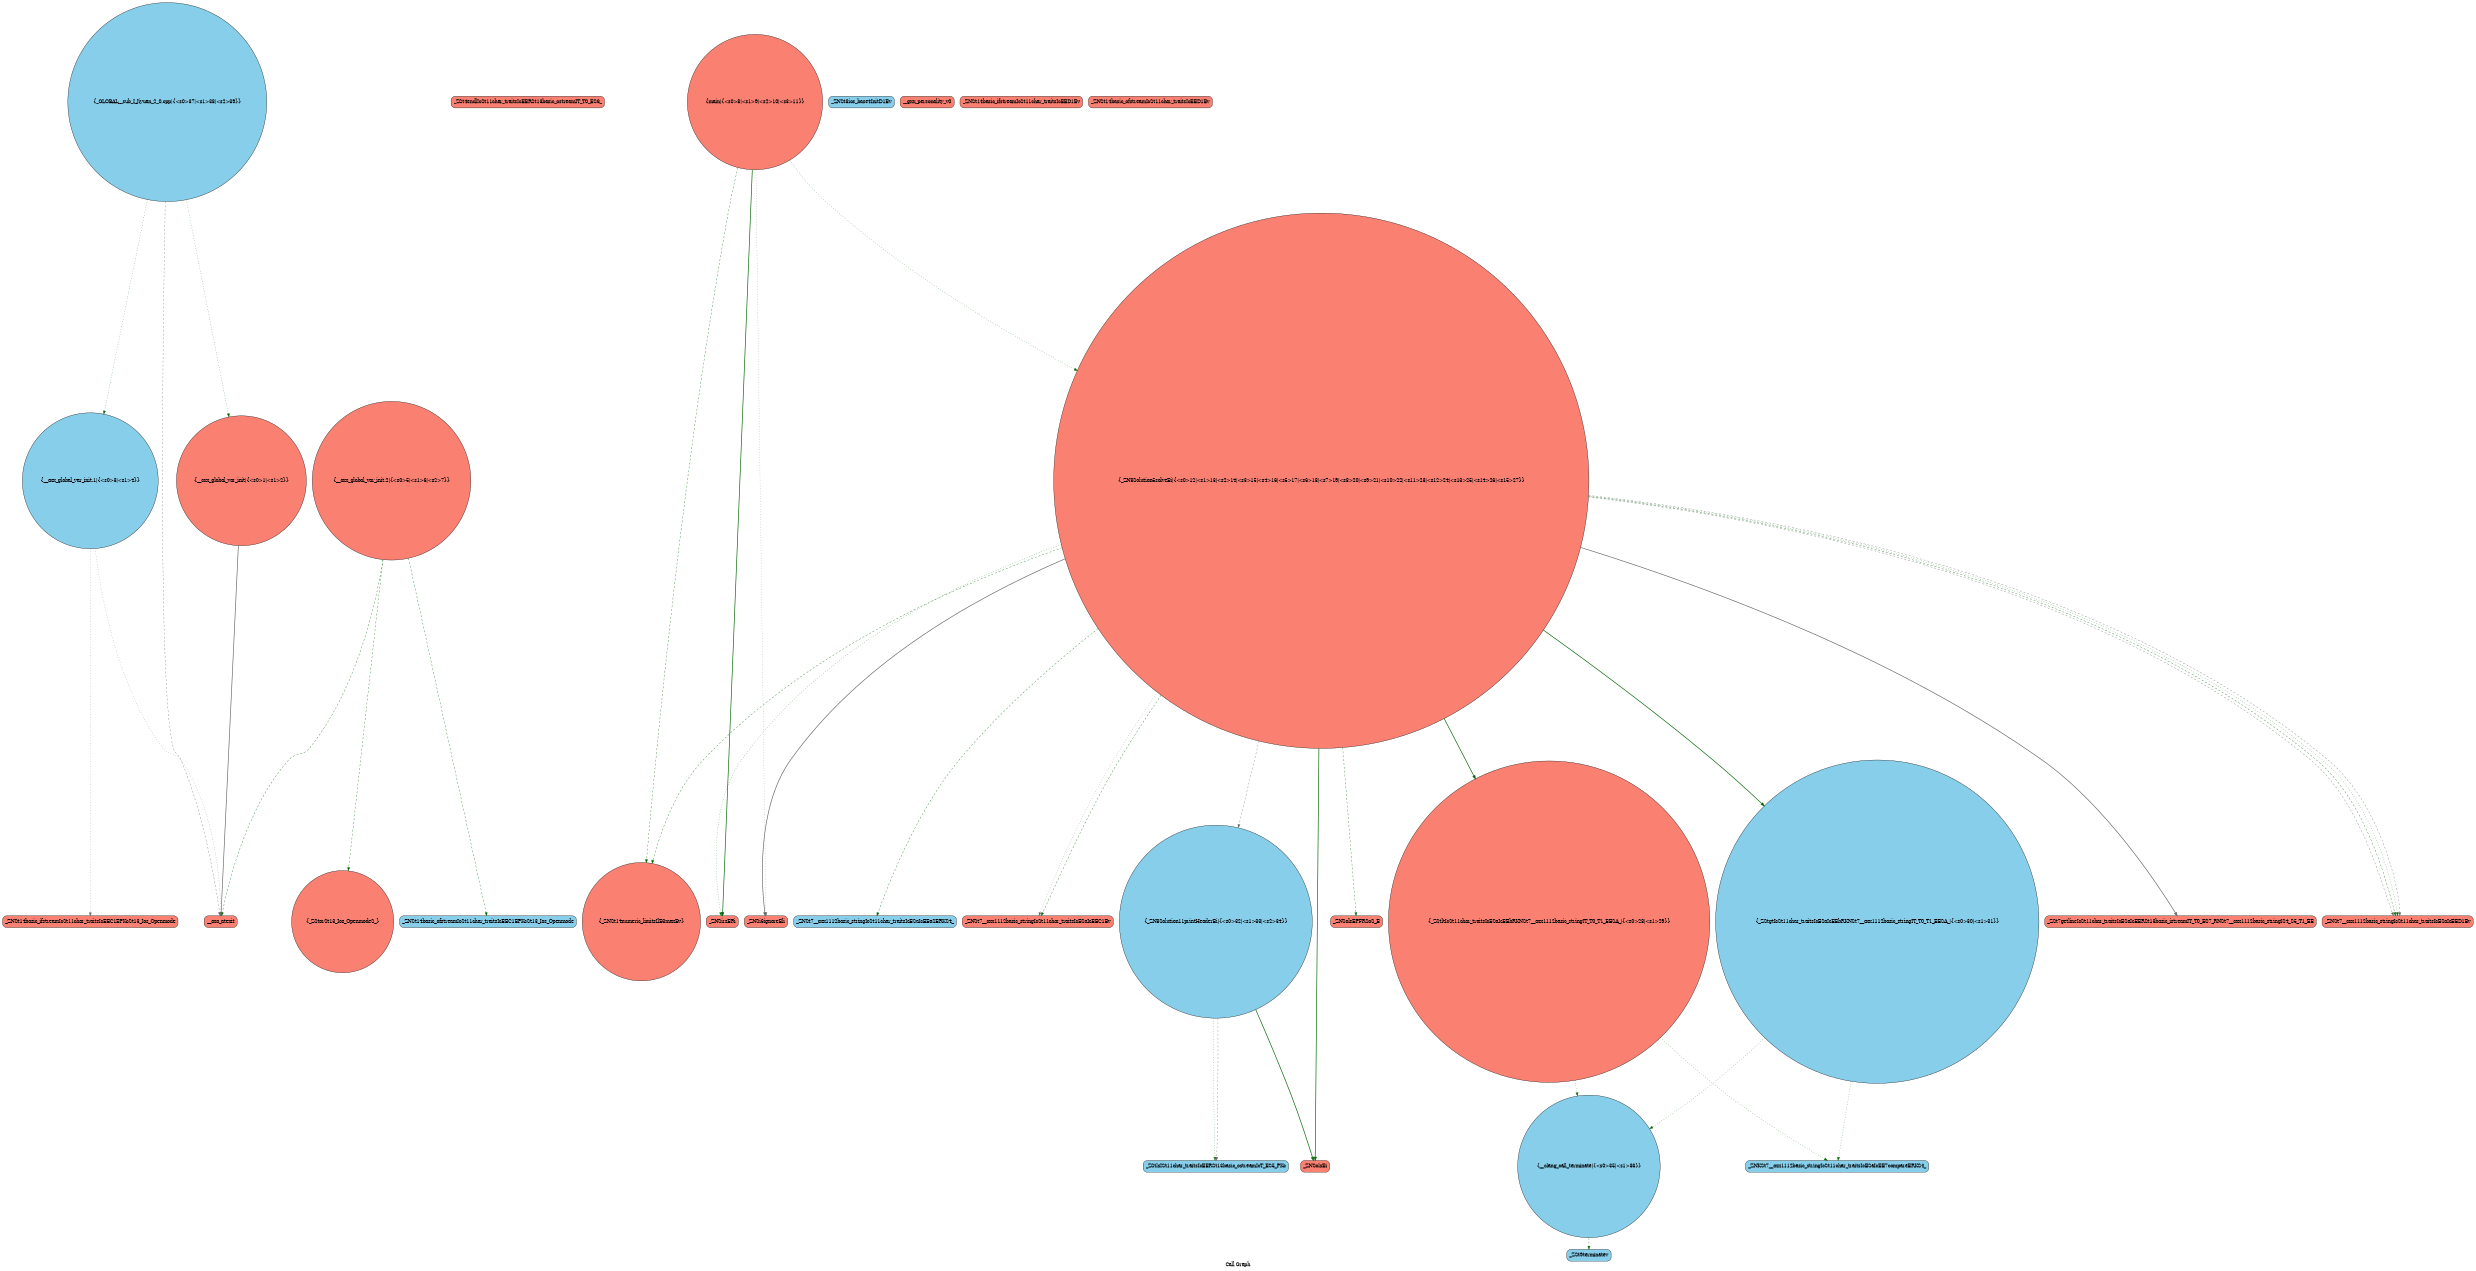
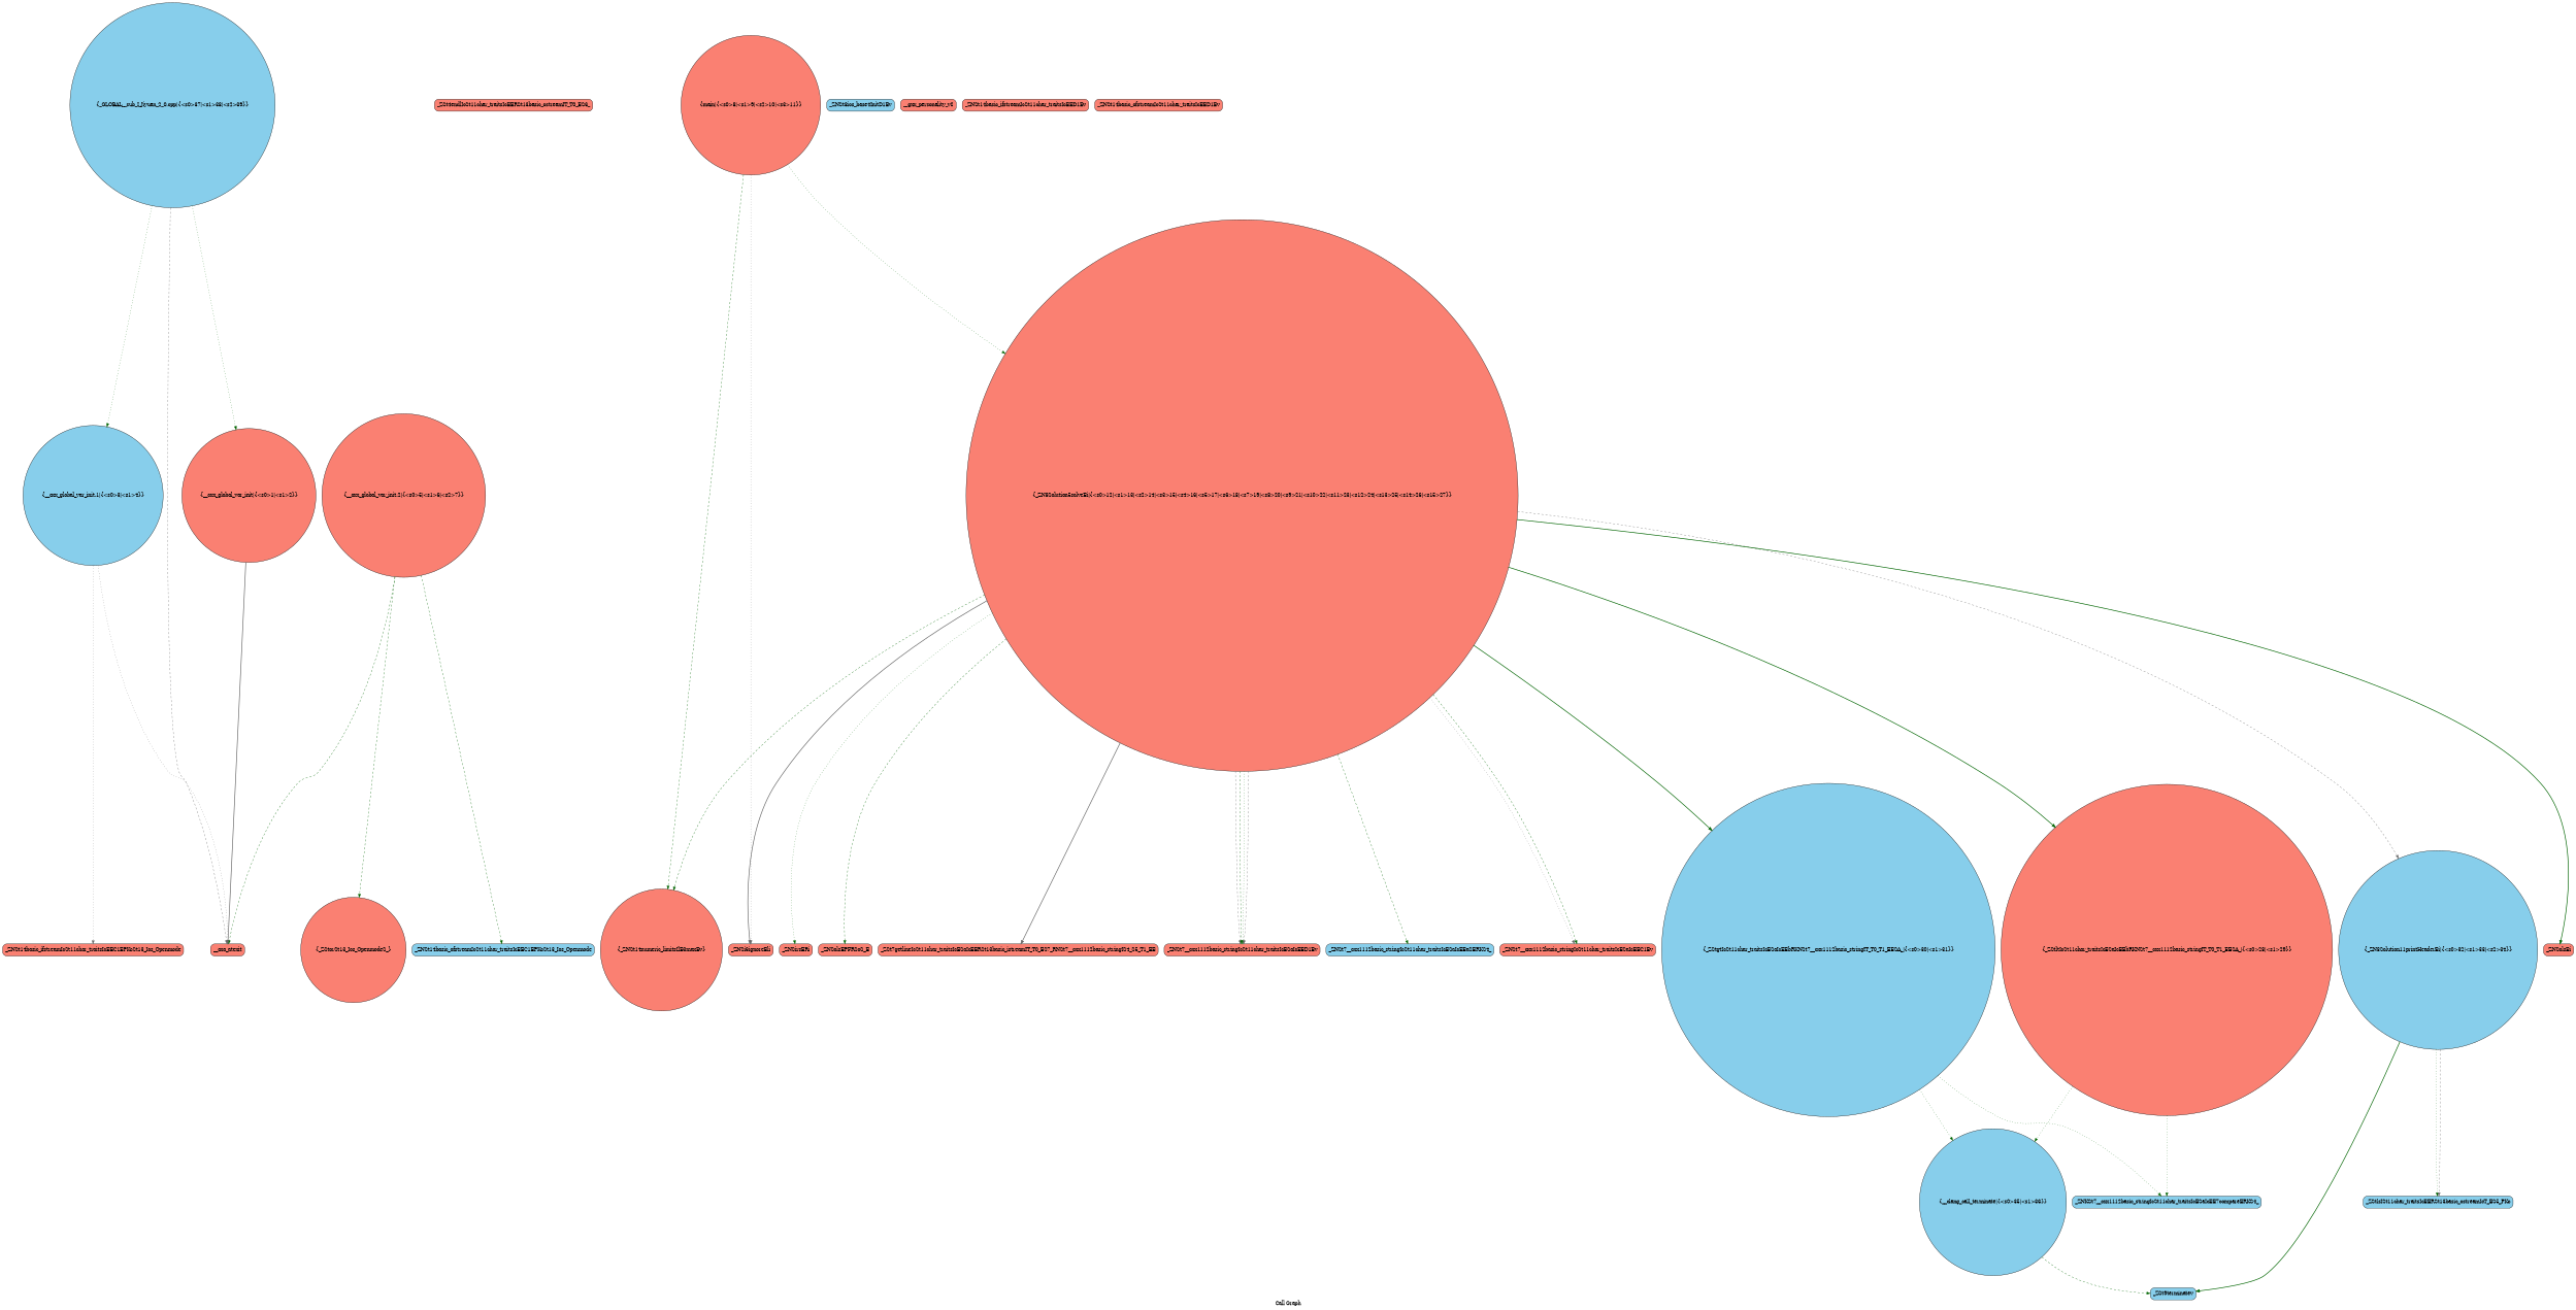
  digraph {
    label="Call Graph"
    node [fillcolor=salmon shape=Mrecord style=filled]
    edge [color=darkgreen style=dashed tailport=s1]
    n1 [label="{__cxx_global_var_init|{<s0>1|<s1>2}}" shape=circle]
    n2 [label="{__cxa_atexit}"]
    n3 [label="{_ZSt4endlIcSt11char_traitsIcEERSt13basic_ostreamIT_T0_ES6_}"]
    n4 [label="{__cxx_global_var_init.2|{<s0>5|<s1>6|<s2>7}}" shape=circle]
    n5 [label="{_ZStorSt13_Ios_OpenmodeS_}" shape=circle]
    n6 [fillcolor=skyblue label="{_ZNSt14basic_ofstreamIcSt11char_traitsIcEEC1EPKcSt13_Ios_Openmode}"]
    n7 [label="{_ZNSt14numeric_limitsIlE3maxEv}" shape=circle]
    n8 [fillcolor=skyblue label="{_ZNSt7__cxx1112basic_stringIcSt11char_traitsIcESaIcEEaSERKS4_}"]
    n9 [fillcolor=skyblue label="{_ZNSt8ios_base4InitD1Ev}"]
    n10 [fillcolor=skyblue label="{__clang_call_terminate|{<s0>35|<s1>36}}" shape=circle]
    n11 [fillcolor=skyblue label="{_ZSt9terminatev}"]
    n12 [label="{_ZNSt7__cxx1112basic_stringIcSt11char_traitsIcESaIcEEC1Ev}"]
    n13 [fillcolor=skyblue label="{_ZN8Solution11printHeaderEi|{<s0>32|<s1>33|<s2>34}}" shape=circle]
    n14 [fillcolor=skyblue label="{_ZStlsISt11char_traitsIcEERSt13basic_ostreamIcT_ES5_PKc}"]
    n15 [label="{_ZNSolsEi}"]
    n16 [fillcolor=skyblue label="{__cxx_global_var_init.1|{<s0>3|<s1>4}}" shape=circle]
    n17 [label="{_ZNSt14basic_ifstreamIcSt11char_traitsIcEEC1EPKcSt13_Ios_Openmode}"]
    n18 [label="{main|{<s0>8|<s1>9|<s2>10|<s3>11}}" shape=circle]
    n19 [label="{_ZNSirsERi}"]
    n20 [label="{_ZNSi6ignoreEli}"]
    n21 [label="{_ZN8Solution5solveEi|{<s0>12|<s1>13|<s2>14|<s3>15|<s4>16|<s5>17|<s6>18|<s7>19|<s8>20|<s9>21|<s10>22|<s11>23|<s12>24|<s13>25|<s14>26|<s15>27}}" shape=circle]
    n22 [label="{_ZNSolsEPFRSoS_E}"]
    n23 [fillcolor=skyblue label="{_ZStgtIcSt11char_traitsIcESaIcEEbRKNSt7__cxx1112basic_stringIT_T0_T1_EESA_|{<s0>30|<s1>31}}" shape=circle]
    n24 [label="{_ZSt7getlineIcSt11char_traitsIcESaIcEERSt13basic_istreamIT_T0_ES7_RNSt7__cxx1112basic_stringIS4_S5_T1_EE}"]
    n25 [label="{_ZStltIcSt11char_traitsIcESaIcEEbRKNSt7__cxx1112basic_stringIT_T0_T1_EESA_|{<s0>28|<s1>29}}" shape=circle]
    n26 [label="{_ZNSt7__cxx1112basic_stringIcSt11char_traitsIcESaIcEED1Ev}"]
    n27 [fillcolor=skyblue label="{_ZNKSt7__cxx1112basic_stringIcSt11char_traitsIcESaIcEE7compareERKS4_}"]
    n28 [label="{__gxx_personality_v0}"]
    n29 [label="{_ZNSt14basic_ifstreamIcSt11char_traitsIcEED1Ev}"]
    n30 [fillcolor=skyblue label="{_GLOBAL__sub_I_Jiyuan_2_0.cpp|{<s0>37|<s1>38|<s2>39}}" shape=circle]
    n31 [label="{_ZNSt14basic_ofstreamIcSt11char_traitsIcEED1Ev}"]
    n1 -> n2 [color=gray40 style=bold]
    n4 -> n2 [tailport=s2]
    n4 -> n5 [tailport=s0]
    n4 -> n6
    n10 -> n11
    n13 -> n14 [style=dotted tailport=s0]
    n13 -> n14 [color=gray40 tailport=s2]
-   n13 -> n15 [style=bold]
+   n13 -> n11 [style=bold]
    n16 -> n2 [color=gray40 style=dotted]
    n16 -> n17 [color=gray40 style=dotted tailport=s0]
    n18 -> n7
-   n18 -> n19 [style=bold tailport=s0]
    n18 -> n20 [color=gray40 style=dotted tailport=s2]
    n18 -> n21 [style=dotted tailport=s3]
    n21 -> n7
    n21 -> n8 [tailport=s9]
    n21 -> n12 [color=gray40 style=dotted tailport=s3]
    n21 -> n12 [tailport=s4]
    n21 -> n13 [color=gray40 tailport=s11]
    n21 -> n15 [style=bold tailport=s12]
    n21 -> n19 [style=dotted tailport=s0]
    n21 -> n20 [color=gray40 style=bold tailport=s2]
    n21 -> n22 [tailport=s13]
    n21 -> n23 [style=bold tailport=s8]
    n21 -> n24 [color=gray40 style=bold tailport=s5]
    n21 -> n25 [style=bold tailport=s6]
    n21 -> n26 [color=gray40 tailport=s7]
    n21 -> n26 [tailport=s10]
    n21 -> n26 [style=dotted tailport=s14]
    n21 -> n26 [color=gray40 tailport=s15]
    n23 -> n10 [style=dotted]
    n23 -> n27 [style=dotted tailport=s0]
    n25 -> n10 [style=dotted]
    n25 -> n27 [style=dotted tailport=s0]
    n30 -> n1 [style=dotted tailport=s0]
    n30 -> n2 [color=gray40 tailport=s2]
    n30 -> n16 [style=dotted]
  }
